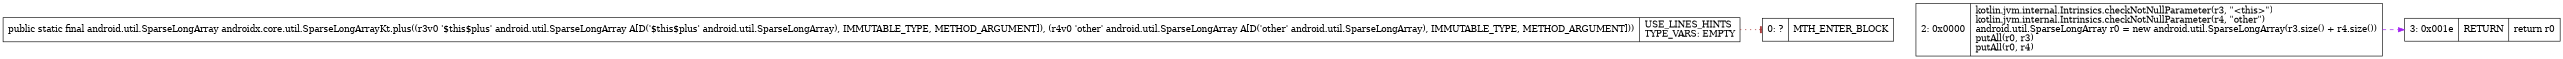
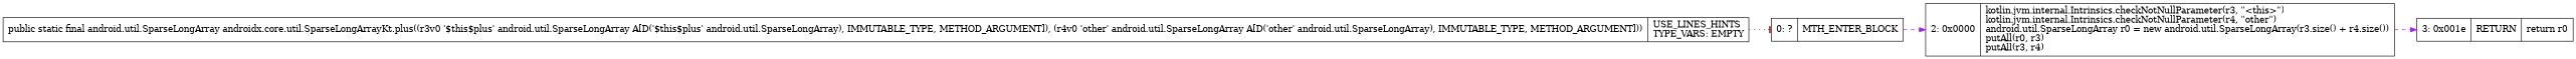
  digraph {
    rankdir=LR
    node [shape=record]
    edge [arrowhead=normal color=purple style=dashed]
    n1 [label="{0\:\ ?|MTH_ENTER_BLOCK\l}"]
-   n2 [label="{2\:\ 0x0000|kotlin.jvm.internal.Intrinsics.checkNotNullParameter(r3, \"\<this\>\")\lkotlin.jvm.internal.Intrinsics.checkNotNullParameter(r4, \"other\")\landroid.util.SparseLongArray r0 = new android.util.SparseLongArray(r3.size() + r4.size())\lputAll(r0, r3)\lputAll(r0, r4)\l}"]
+   n2 [label="{2\:\ 0x0000|kotlin.jvm.internal.Intrinsics.checkNotNullParameter(r3, \"\<this\>\")\lkotlin.jvm.internal.Intrinsics.checkNotNullParameter(r4, \"other\")\landroid.util.SparseLongArray r0 = new android.util.SparseLongArray(r3.size() + r4.size())\lputAll(r0, r3)\lputAll(r3, r4)\l}"]
    n3 [label="{3\:\ 0x001e|RETURN\l|return r0\l}"]
    n4 [label="{public static final android.util.SparseLongArray androidx.core.util.SparseLongArrayKt.plus((r3v0 '$this$plus' android.util.SparseLongArray A[D('$this$plus' android.util.SparseLongArray), IMMUTABLE_TYPE, METHOD_ARGUMENT]), (r4v0 'other' android.util.SparseLongArray A[D('other' android.util.SparseLongArray), IMMUTABLE_TYPE, METHOD_ARGUMENT]))  | USE_LINES_HINTS\lTYPE_VARS: EMPTY\l}"]
+   n1 -> n2
    n2 -> n3
    n4 -> n1 [arrowhead=tee color=brown style=dotted]
  }
